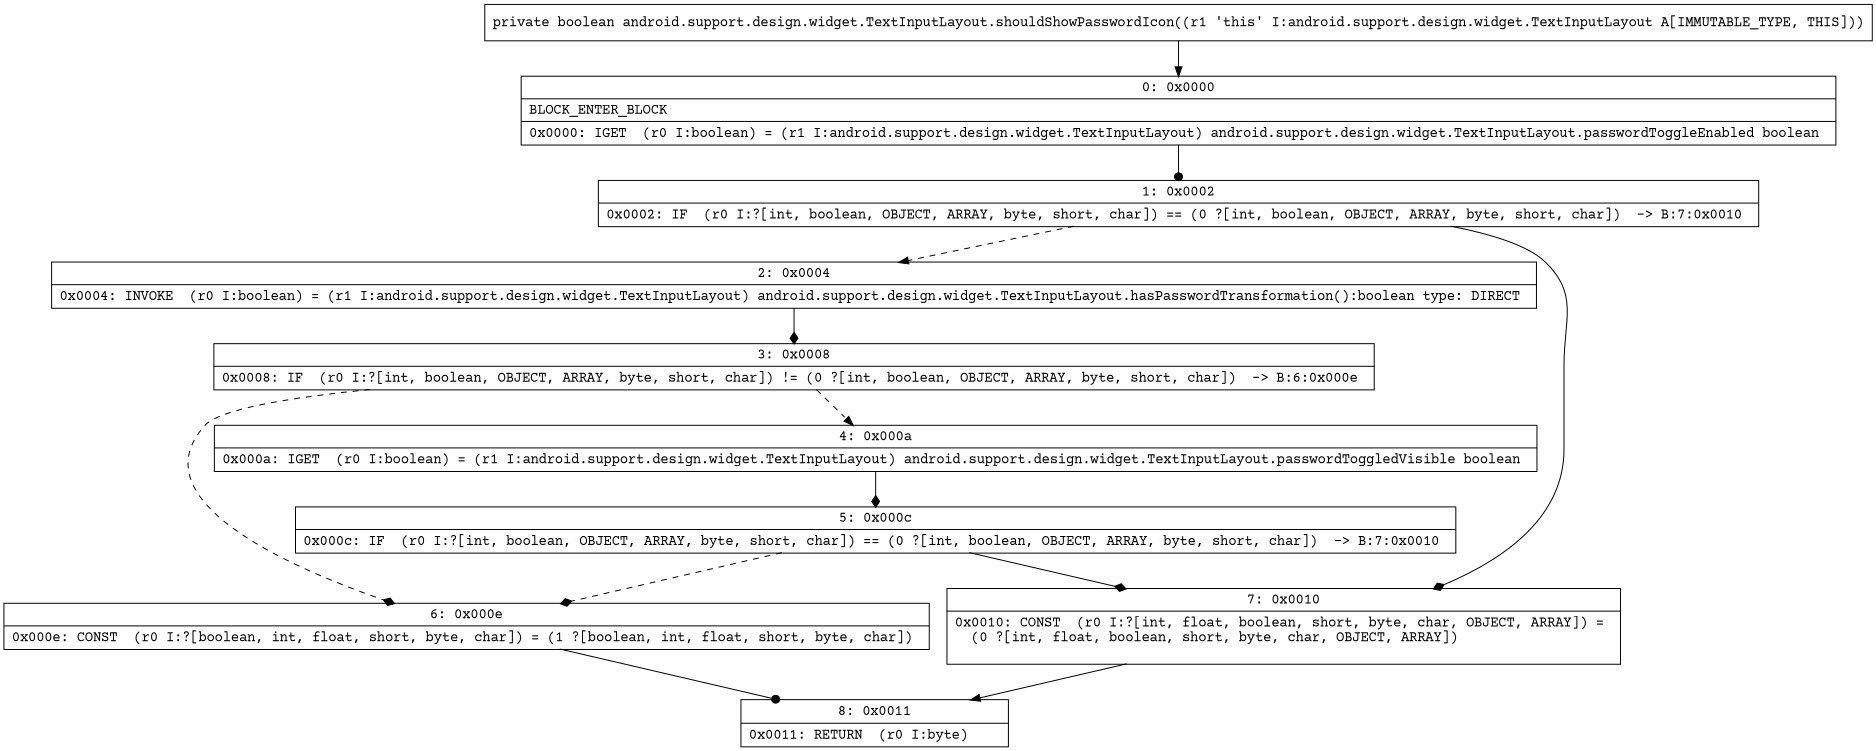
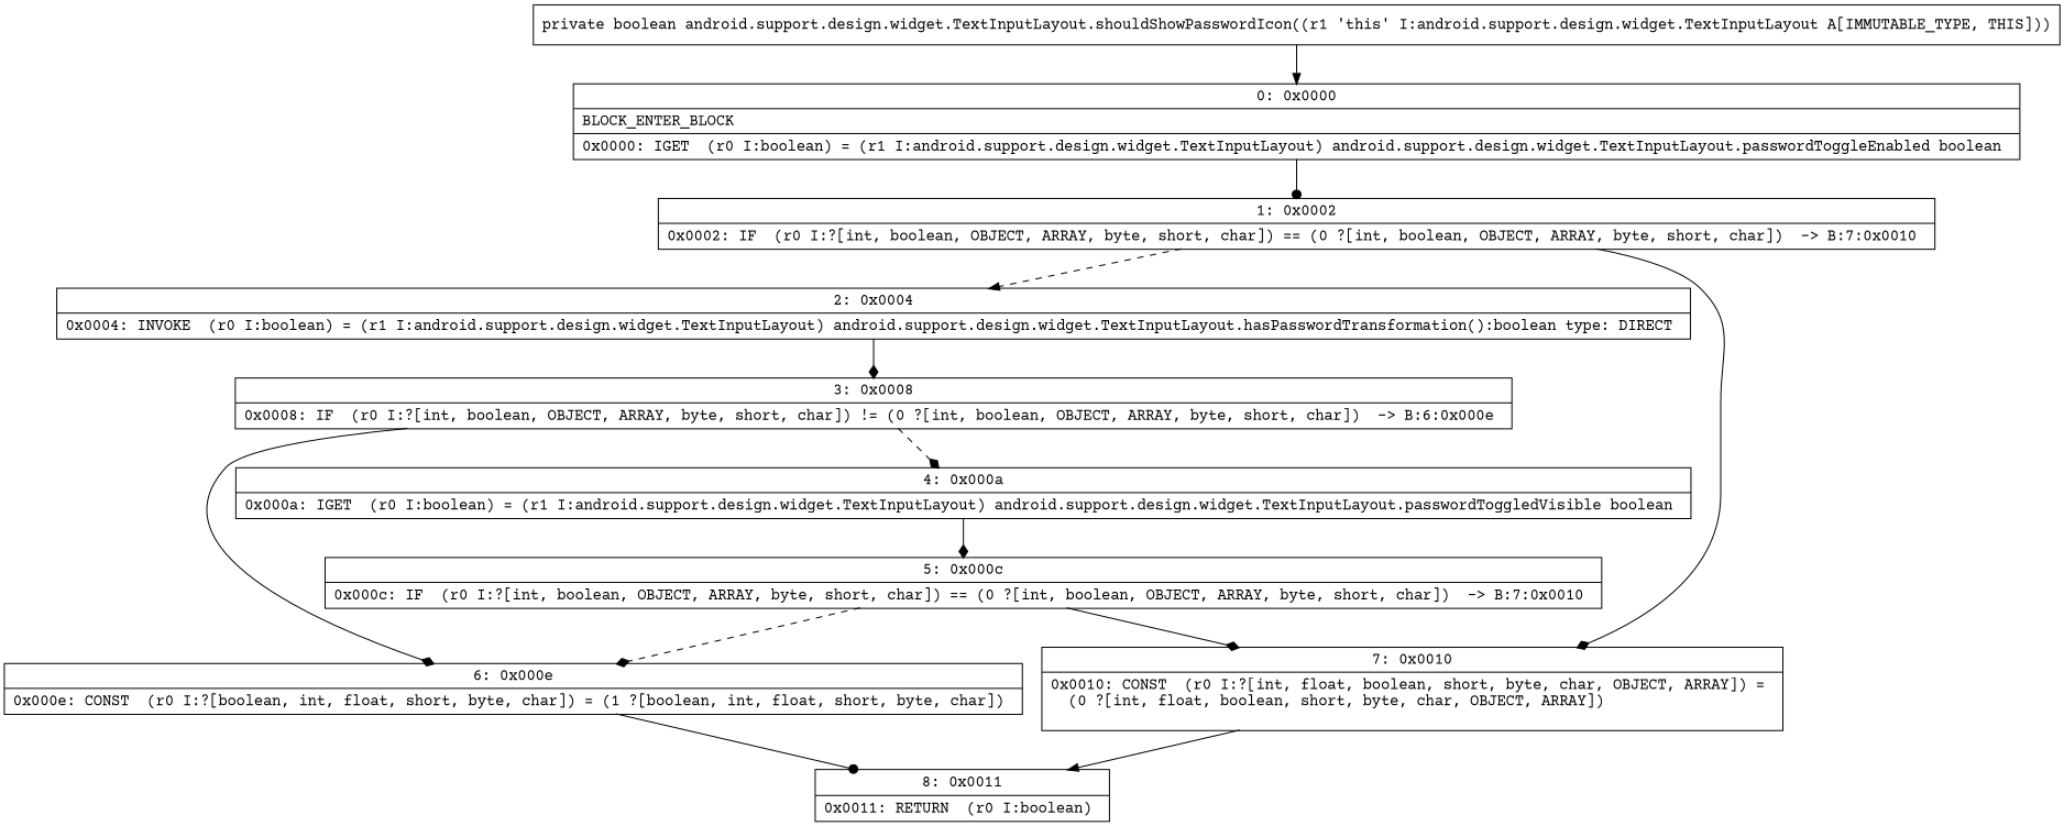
  digraph {
    fontname="Courier Prime"
    node [fontname="Courier Prime" shape=record]
    edge [arrowhead=diamond fontname="Courier Prime"]
    n1 [label="{0\:\ 0x0000|BLOCK_ENTER_BLOCK\l|0x0000: IGET  (r0 I:boolean) = (r1 I:android.support.design.widget.TextInputLayout) android.support.design.widget.TextInputLayout.passwordToggleEnabled boolean \l}"]
    n2 [label="{1\:\ 0x0002|0x0002: IF  (r0 I:?[int, boolean, OBJECT, ARRAY, byte, short, char]) == (0 ?[int, boolean, OBJECT, ARRAY, byte, short, char])  \-\> B:7:0x0010 \l}"]
    n3 [label="{2\:\ 0x0004|0x0004: INVOKE  (r0 I:boolean) = (r1 I:android.support.design.widget.TextInputLayout) android.support.design.widget.TextInputLayout.hasPasswordTransformation():boolean type: DIRECT \l}"]
    n4 [label="{7\:\ 0x0010|0x0010: CONST  (r0 I:?[int, float, boolean, short, byte, char, OBJECT, ARRAY]) = \l  (0 ?[int, float, boolean, short, byte, char, OBJECT, ARRAY])\l \l}"]
    n5 [label="{3\:\ 0x0008|0x0008: IF  (r0 I:?[int, boolean, OBJECT, ARRAY, byte, short, char]) != (0 ?[int, boolean, OBJECT, ARRAY, byte, short, char])  \-\> B:6:0x000e \l}"]
-   n6 [label="{8\:\ 0x0011|0x0011: RETURN  (r0 I:byte) \l}"]
+   n6 [label="{8\:\ 0x0011|0x0011: RETURN  (r0 I:boolean) \l}"]
    n7 [label="{4\:\ 0x000a|0x000a: IGET  (r0 I:boolean) = (r1 I:android.support.design.widget.TextInputLayout) android.support.design.widget.TextInputLayout.passwordToggledVisible boolean \l}"]
    n8 [label="{6\:\ 0x000e|0x000e: CONST  (r0 I:?[boolean, int, float, short, byte, char]) = (1 ?[boolean, int, float, short, byte, char]) \l}"]
    n9 [label="{5\:\ 0x000c|0x000c: IF  (r0 I:?[int, boolean, OBJECT, ARRAY, byte, short, char]) == (0 ?[int, boolean, OBJECT, ARRAY, byte, short, char])  \-\> B:7:0x0010 \l}"]
    n10 [label="{private boolean android.support.design.widget.TextInputLayout.shouldShowPasswordIcon((r1 'this' I:android.support.design.widget.TextInputLayout A[IMMUTABLE_TYPE, THIS])) }"]
    n1 -> n2 [arrowhead=dot]
    n2 -> n3 [arrowhead=normal style=dashed]
    n2 -> n4
    n3 -> n5
    n4 -> n6 [arrowhead=normal]
-   n5 -> n7 [arrowhead=normal style=dashed]
-   n5 -> n8 [style=dashed]
+   n5 -> n7 [style=dashed]
+   n5 -> n8
    n7 -> n9
    n8 -> n6 [arrowhead=dot]
    n9 -> n4
    n9 -> n8 [style=dashed]
    n10 -> n1 [arrowhead=normal]
  }
